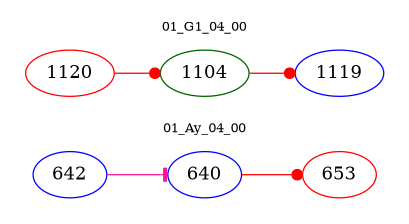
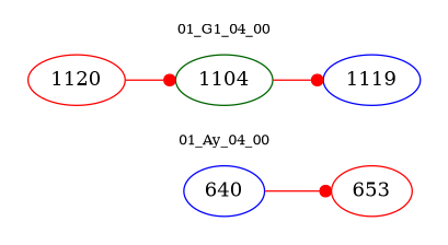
  digraph {
    rankdir=LR
    node [color=blue]
    edge [arrowhead=dot color=red]
-   n1 [label=642]
    n2 [label=640]
    n3 [color=red label=653]
    n4 [color=red label=1120]
    n5 [color=darkgreen label=1104]
    n6 [label=1119]
    subgraph cluster_1 {
      color=white
      fontsize=10
      label="01_Ay_04_00"
-     n1
      n2
      n3
    }
    subgraph cluster_2 {
      color=white
      fontsize=10
      label="01_G1_04_00"
      n4
      n5
      n6
    }
-   n1 -> n2 [arrowhead=tee color=deeppink]
    n2 -> n3
    n4 -> n5
    n5 -> n6
  }
